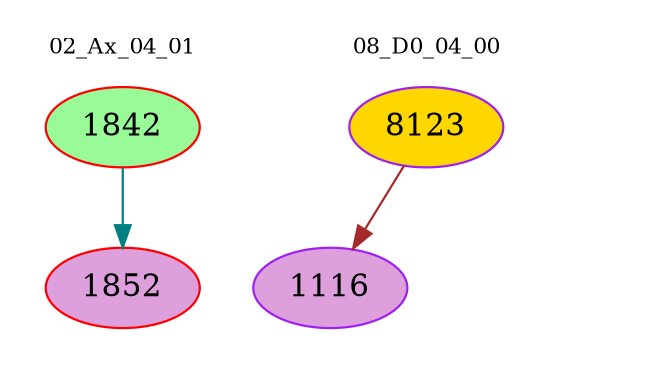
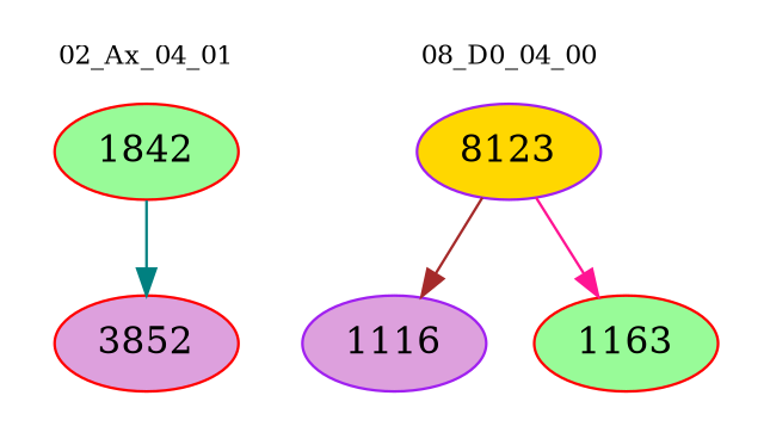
  digraph {
    node [color=red fillcolor=palegreen style=filled]
    n1 [label=1842]
-   n2 [fillcolor=plum label=1852]
+   n2 [fillcolor=plum label=3852]
    n3 [color=purple fillcolor=gold label=8123]
    n4 [color=purple fillcolor=plum label=1116]
+   n5 [label=1163]
    subgraph cluster_1 {
      color=white
      fontsize=10
      label="02_Ax_04_01"
      n1
      n2
    }
    subgraph cluster_2 {
      color=white
      fontsize=10
      label="08_D0_04_00"
      n3
      n4
+     n5
    }
    n1 -> n2 [color=teal]
    n3 -> n4 [color=brown]
+   n3 -> n5 [color=deeppink]
  }
